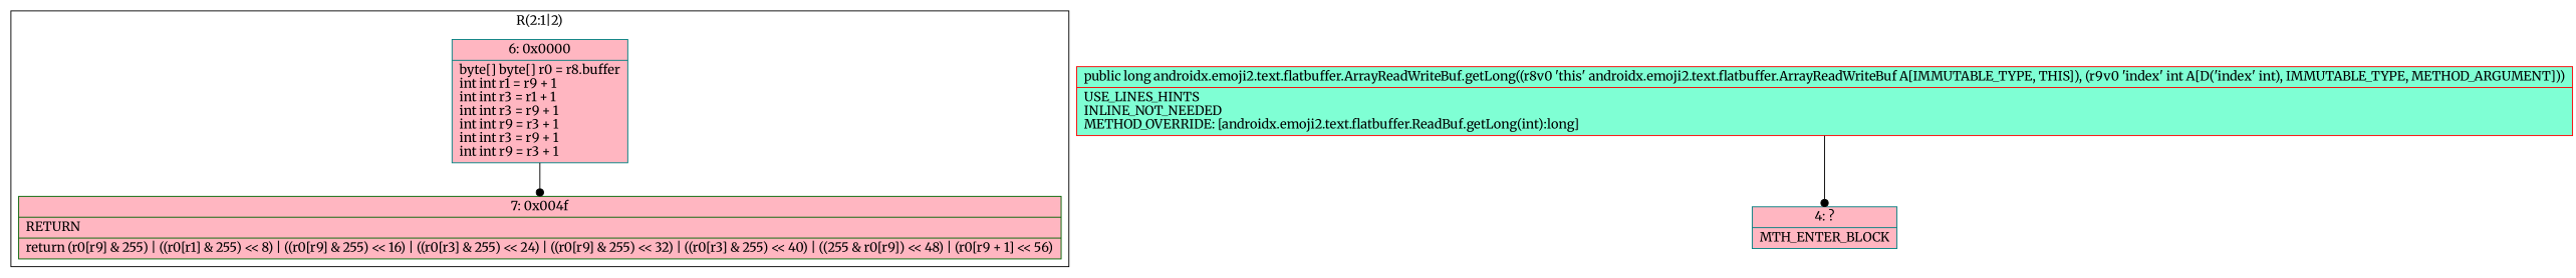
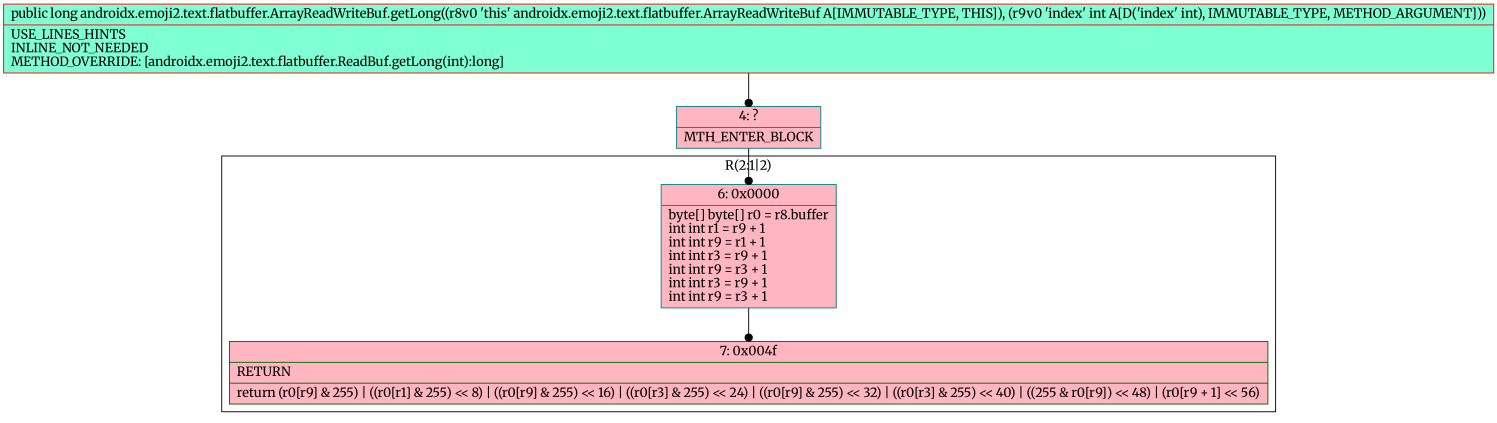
  digraph {
    fontname=Merriweather
    node [color=teal fillcolor=lightpink fontname=Merriweather shape=record style=filled]
    edge [arrowhead=dot fontname=Merriweather]
-   n1 [label="{6\:\ 0x0000|byte[] byte[] r0 = r8.buffer\lint int r1 = r9 + 1\lint int r3 = r1 + 1\lint int r3 = r9 + 1\lint int r9 = r3 + 1\lint int r3 = r9 + 1\lint int r9 = r3 + 1\l}"]
+   n1 [label="{6\:\ 0x0000|byte[] byte[] r0 = r8.buffer\lint int r1 = r9 + 1\lint int r9 = r1 + 1\lint int r3 = r9 + 1\lint int r9 = r3 + 1\lint int r3 = r9 + 1\lint int r9 = r3 + 1\l}"]
    n2 [color=darkgreen label="{7\:\ 0x004f|RETURN\l|return (r0[r9] & 255) \| ((r0[r1] & 255) \<\< 8) \| ((r0[r9] & 255) \<\< 16) \| ((r0[r3] & 255) \<\< 24) \| ((r0[r9] & 255) \<\< 32) \| ((r0[r3] & 255) \<\< 40) \| ((255 & r0[r9]) \<\< 48) \| (r0[r9 + 1] \<\< 56)\l}"]
    n3 [label="{4\:\ ?|MTH_ENTER_BLOCK\l}"]
    n4 [color=red fillcolor=aquamarine label="{public long androidx.emoji2.text.flatbuffer.ArrayReadWriteBuf.getLong((r8v0 'this' androidx.emoji2.text.flatbuffer.ArrayReadWriteBuf A[IMMUTABLE_TYPE, THIS]), (r9v0 'index' int A[D('index' int), IMMUTABLE_TYPE, METHOD_ARGUMENT]))  | USE_LINES_HINTS\lINLINE_NOT_NEEDED\lMETHOD_OVERRIDE: [androidx.emoji2.text.flatbuffer.ReadBuf.getLong(int):long]\l}"]
    subgraph cluster_1 {
      label="R(2:1|2)"
      n1
      n2
    }
    n1 -> n2
+   n3 -> n1
    n4 -> n3
  }
